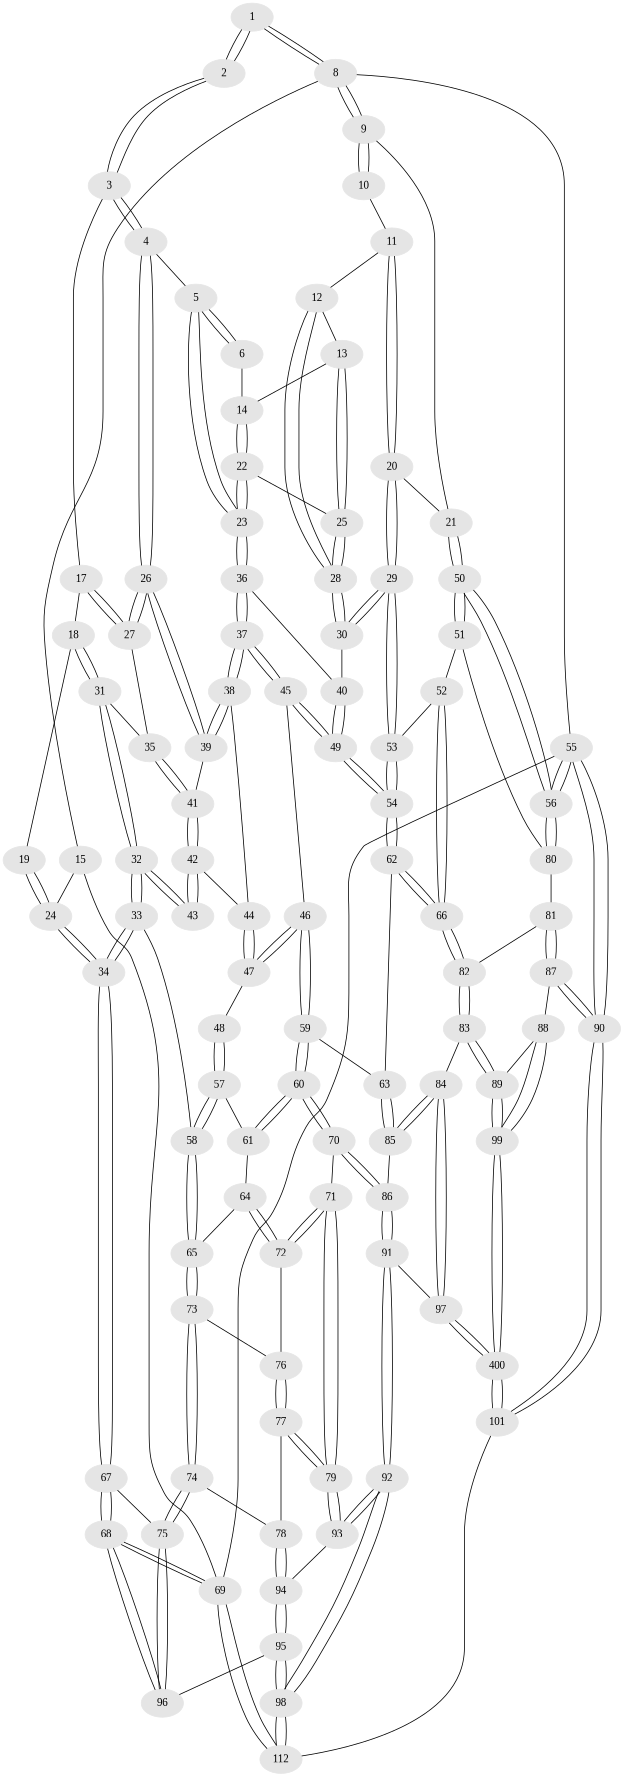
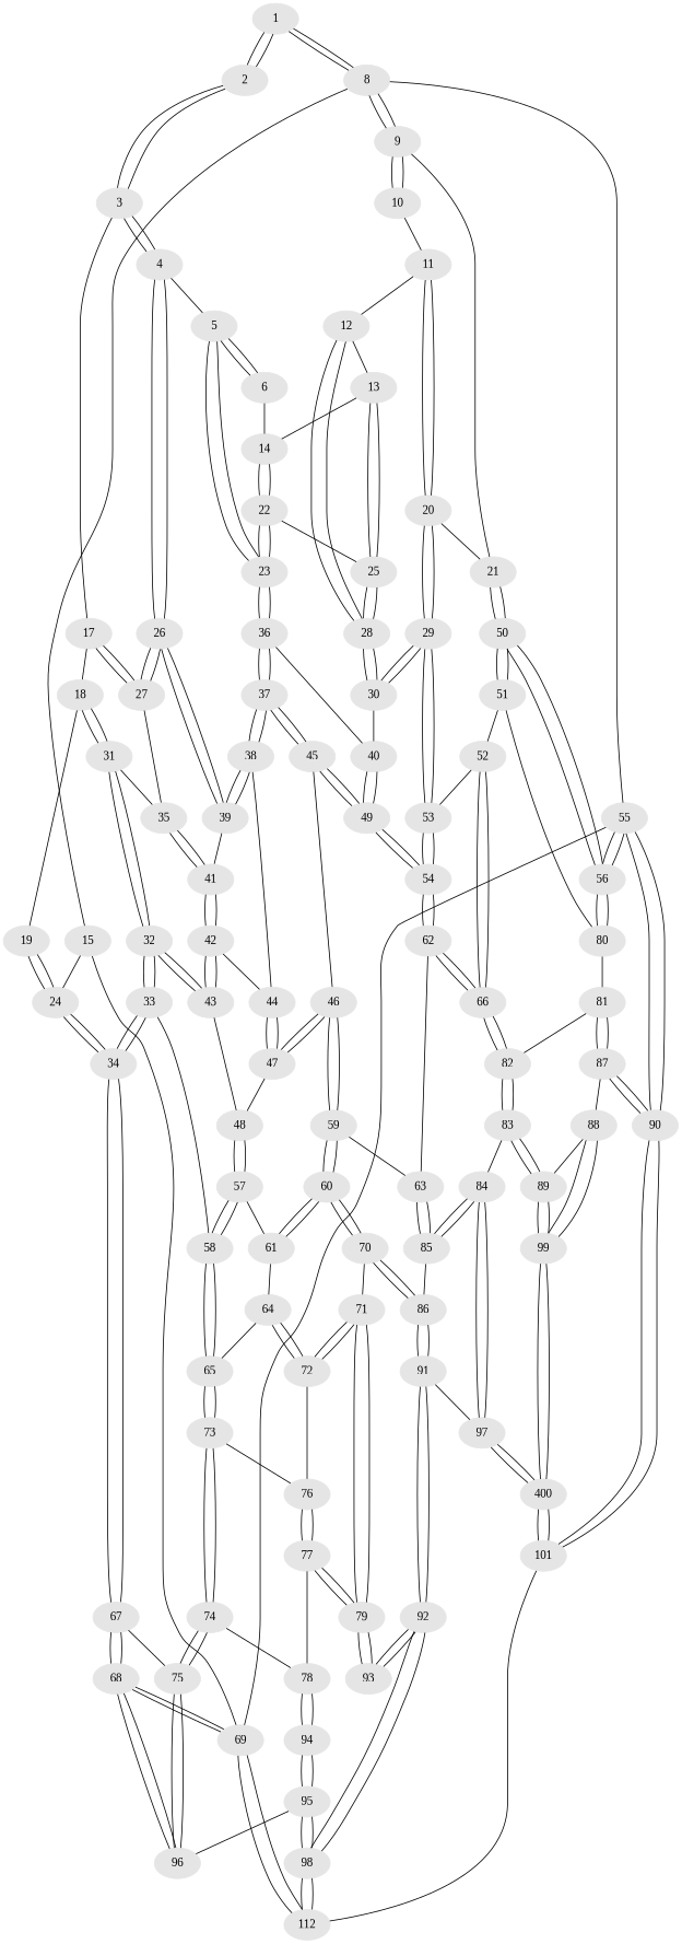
  graph {
    fontname="Liberation Serif"
    node [color=gray90 fontname="Liberation Serif" style=filled]
    edge [fontname="Liberation Serif"]
    1
    2
    8
    3
    9
    15
    55
    4
    17
    5
    26
    18
    27
    6
    23
    39
    14
    36
    22
    10
    11
    21
    24
    69
    56
    90
    50
    12
    20
    13
    28
    29
    25
    30
    34
    n36 [label=112]
    19
    31
    35
    32
    53
    51
    40
    37
    67
    41
    54
    49
    33
    43
    58
    48
    65
    68
    75
    42
    38
    45
    44
    46
    47
    57
    59
    60
    63
    61
    62
    52
    80
    66
    81
    82
    101
    64
    73
    70
    85
    71
    86
    72
    76
    74
    83
    96
    79
    91
    93
    77
    78
    94
    95
    87
    88
    84
    89
    97
    99
    n98 [label=400]
    92
    98
    1 -- 2
    1 -- 2
    1 -- 8
    1 -- 8
    2 -- 3
    2 -- 3
    8 -- 9
    8 -- 9
    8 -- 15
    8 -- 55
    3 -- 4
    3 -- 4
    3 -- 17
    9 -- 10
    9 -- 10
    9 -- 21
    15 -- 24
    15 -- 69
    55 -- 69
    55 -- 56
    55 -- 56
    55 -- 90
    55 -- 90
    4 -- 5
    4 -- 26
    4 -- 26
    17 -- 18
    17 -- 27
    17 -- 27
    5 -- 6
    5 -- 6
    5 -- 23
    5 -- 23
    26 -- 27
    26 -- 27
    26 -- 39
    26 -- 39
    18 -- 19
    18 -- 31
    18 -- 31
    27 -- 35
    6 -- 14
    23 -- 36
    23 -- 36
    39 -- 41
    14 -- 22
    14 -- 22
    36 -- 40
    36 -- 37
    36 -- 37
    22 -- 23
    22 -- 23
    22 -- 25
    10 -- 11
    11 -- 12
    11 -- 20
    11 -- 20
    21 -- 50
    21 -- 50
    24 -- 34
    24 -- 34
    69 -- n36
    69 -- n36
    56 -- 80
    56 -- 80
    90 -- 101
    90 -- 101
    50 -- 56
    50 -- 56
    50 -- 51
    50 -- 51
    12 -- 13
    12 -- 28
    12 -- 28
    20 -- 21
    20 -- 29
    20 -- 29
    13 -- 14
    13 -- 25
    13 -- 25
    28 -- 30
    28 -- 30
    29 -- 30
    29 -- 30
    29 -- 53
    29 -- 53
    25 -- 28
    25 -- 28
    30 -- 40
    34 -- 67
    34 -- 67
    19 -- 24
    19 -- 24
    31 -- 35
    31 -- 32
    31 -- 32
    35 -- 41
    35 -- 41
    32 -- 33
    32 -- 33
    32 -- 43
    32 -- 43
    53 -- 54
    53 -- 54
    51 -- 52
    51 -- 80
    40 -- 49
    40 -- 49
    37 -- 38
    37 -- 38
    37 -- 45
    37 -- 45
    67 -- 68
    67 -- 68
    67 -- 75
    41 -- 42
    41 -- 42
    54 -- 62
    54 -- 62
    49 -- 54
    49 -- 54
    33 -- 34
    33 -- 34
    33 -- 58
+   43 -- 48
    58 -- 65
    58 -- 65
    48 -- 57
    48 -- 57
    65 -- 73
    65 -- 73
    68 -- 69
    68 -- 69
    68 -- 96
    68 -- 96
    75 -- 96
    75 -- 96
    42 -- 43
    42 -- 43
    42 -- 44
    38 -- 39
    38 -- 39
    38 -- 44
    45 -- 49
    45 -- 49
    45 -- 46
    44 -- 47
    44 -- 47
    46 -- 47
    46 -- 47
    46 -- 59
    46 -- 59
    47 -- 48
    57 -- 58
    57 -- 58
    57 -- 61
    59 -- 60
    59 -- 60
    59 -- 63
    60 -- 61
    60 -- 61
    60 -- 70
    60 -- 70
    63 -- 85
    63 -- 85
    61 -- 64
    62 -- 63
    62 -- 66
    62 -- 66
    52 -- 53
    52 -- 66
    52 -- 66
    80 -- 81
    66 -- 82
    66 -- 82
    81 -- 82
    81 -- 87
    81 -- 87
    82 -- 83
    82 -- 83
    101 -- n36
    64 -- 65
    64 -- 72
    64 -- 72
    73 -- 76
    73 -- 74
    73 -- 74
    70 -- 71
    70 -- 86
    70 -- 86
    85 -- 86
    71 -- 72
    71 -- 72
    71 -- 79
    71 -- 79
    86 -- 91
    86 -- 91
    72 -- 76
    76 -- 77
    76 -- 77
    74 -- 75
    74 -- 75
    74 -- 78
    83 -- 84
    83 -- 89
    83 -- 89
    79 -- 93
    79 -- 93
    91 -- 97
    91 -- 92
    91 -- 92
-   93 -- 94
    77 -- 79
    77 -- 79
    77 -- 78
    78 -- 94
    78 -- 94
    94 -- 95
    94 -- 95
    95 -- 96
    95 -- 98
    95 -- 98
    87 -- 90
    87 -- 90
    87 -- 88
    88 -- 89
    88 -- 99
    88 -- 99
    84 -- 85
    84 -- 85
    84 -- 97
    84 -- 97
    89 -- 99
    89 -- 99
    97 -- n98
    97 -- n98
    99 -- n98
    99 -- n98
    n98 -- 101
    n98 -- 101
    92 -- 93
    92 -- 93
    92 -- 98
    92 -- 98
    98 -- n36
    98 -- n36
  }
